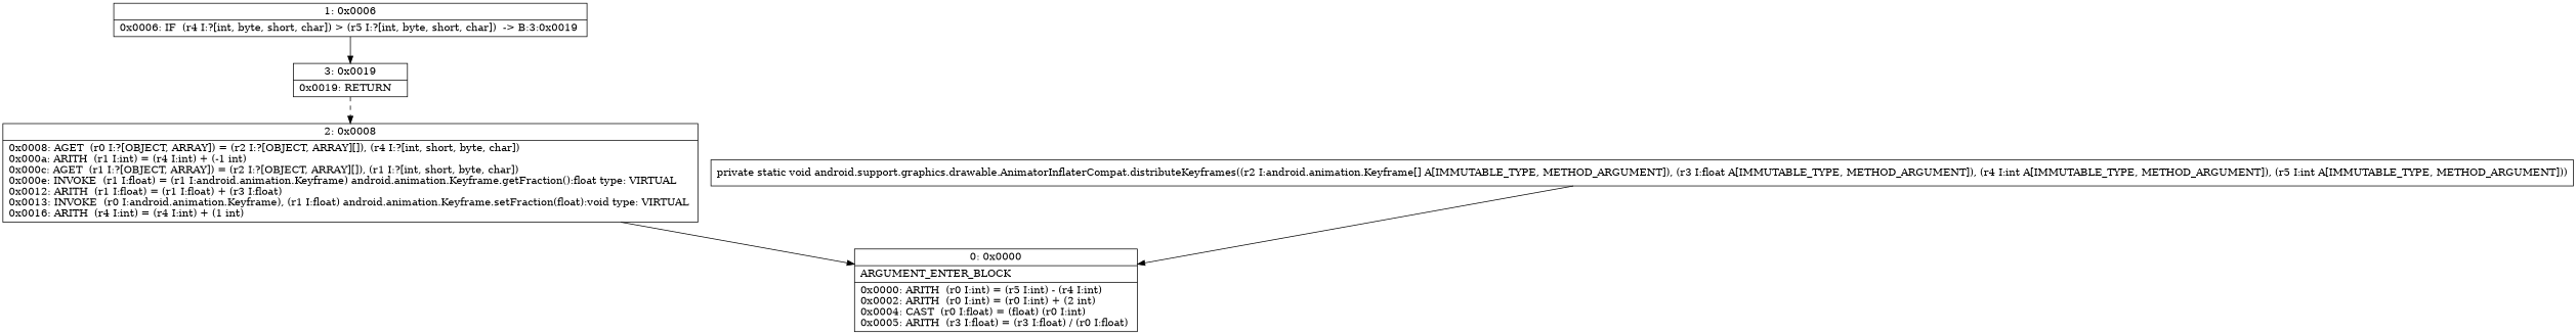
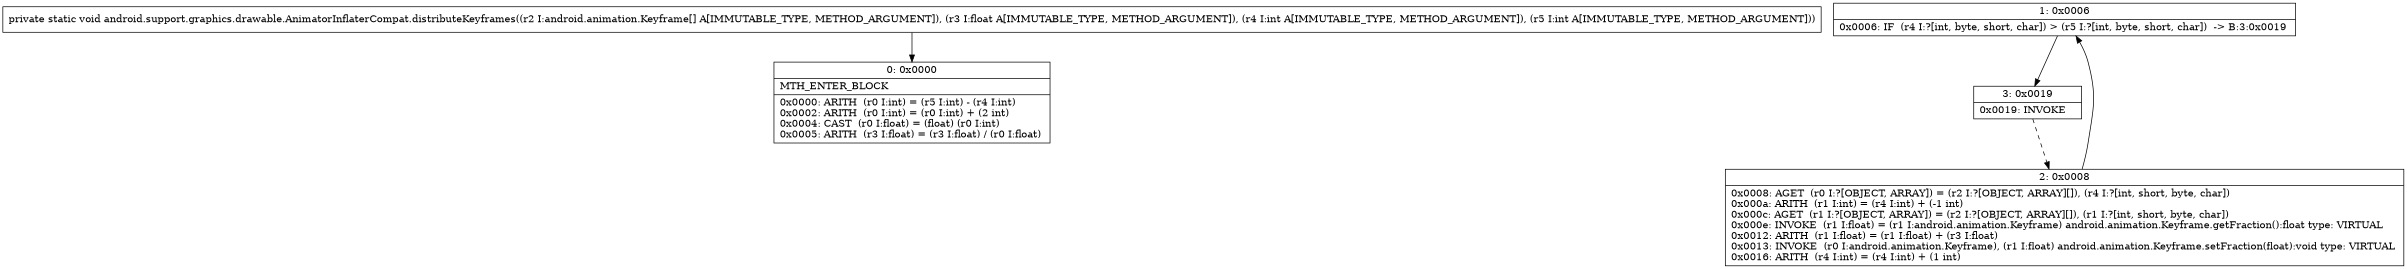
  digraph {
    node [shape=record]
-   n1 [label="{0\:\ 0x0000|ARGUMENT_ENTER_BLOCK\l|0x0000: ARITH  (r0 I:int) = (r5 I:int) \- (r4 I:int) \l0x0002: ARITH  (r0 I:int) = (r0 I:int) + (2 int) \l0x0004: CAST  (r0 I:float) = (float) (r0 I:int) \l0x0005: ARITH  (r3 I:float) = (r3 I:float) \/ (r0 I:float) \l}"]
+   n1 [label="{0\:\ 0x0000|MTH_ENTER_BLOCK\l|0x0000: ARITH  (r0 I:int) = (r5 I:int) \- (r4 I:int) \l0x0002: ARITH  (r0 I:int) = (r0 I:int) + (2 int) \l0x0004: CAST  (r0 I:float) = (float) (r0 I:int) \l0x0005: ARITH  (r3 I:float) = (r3 I:float) \/ (r0 I:float) \l}"]
    n2 [label="{1\:\ 0x0006|0x0006: IF  (r4 I:?[int, byte, short, char]) \> (r5 I:?[int, byte, short, char])  \-\> B:3:0x0019 \l}"]
-   n3 [label="{3\:\ 0x0019|0x0019: RETURN   \l}"]
+   n3 [label="{3\:\ 0x0019|0x0019: INVOKE   \l}"]
    n4 [label="{2\:\ 0x0008|0x0008: AGET  (r0 I:?[OBJECT, ARRAY]) = (r2 I:?[OBJECT, ARRAY][]), (r4 I:?[int, short, byte, char]) \l0x000a: ARITH  (r1 I:int) = (r4 I:int) + (\-1 int) \l0x000c: AGET  (r1 I:?[OBJECT, ARRAY]) = (r2 I:?[OBJECT, ARRAY][]), (r1 I:?[int, short, byte, char]) \l0x000e: INVOKE  (r1 I:float) = (r1 I:android.animation.Keyframe) android.animation.Keyframe.getFraction():float type: VIRTUAL \l0x0012: ARITH  (r1 I:float) = (r1 I:float) + (r3 I:float) \l0x0013: INVOKE  (r0 I:android.animation.Keyframe), (r1 I:float) android.animation.Keyframe.setFraction(float):void type: VIRTUAL \l0x0016: ARITH  (r4 I:int) = (r4 I:int) + (1 int) \l}"]
    n5 [label="{private static void android.support.graphics.drawable.AnimatorInflaterCompat.distributeKeyframes((r2 I:android.animation.Keyframe[] A[IMMUTABLE_TYPE, METHOD_ARGUMENT]), (r3 I:float A[IMMUTABLE_TYPE, METHOD_ARGUMENT]), (r4 I:int A[IMMUTABLE_TYPE, METHOD_ARGUMENT]), (r5 I:int A[IMMUTABLE_TYPE, METHOD_ARGUMENT])) }"]
    n2 -> n3
    n3 -> n4 [style=dashed]
-   n4 -> n1
+   n4 -> n2
    n5 -> n1
  }
